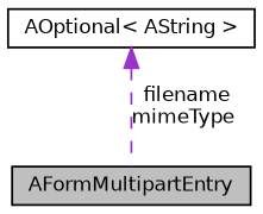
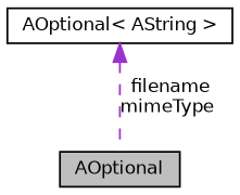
  digraph {
    node [color=black fontname=Helvetica fontsize=10 shape=record style=filled]
-   n1 [fillcolor=grey75 fontcolor=black height=0.2 label=AFormMultipartEntry width=0.4]
+   n1 [fillcolor=grey75 fontcolor=black height=0.2 label=AOptional width=0.4]
    n2 [fillcolor=white height=0.2 label="AOptional\< AString \>" width=0.4]
    n2 -> n1 [color=darkorchid3 dir=back fontname=Helvetica fontsize=10 label=" filename\nmimeType" labelfontname=Helvetica labelfontsize=10 style=dashed]
  }
